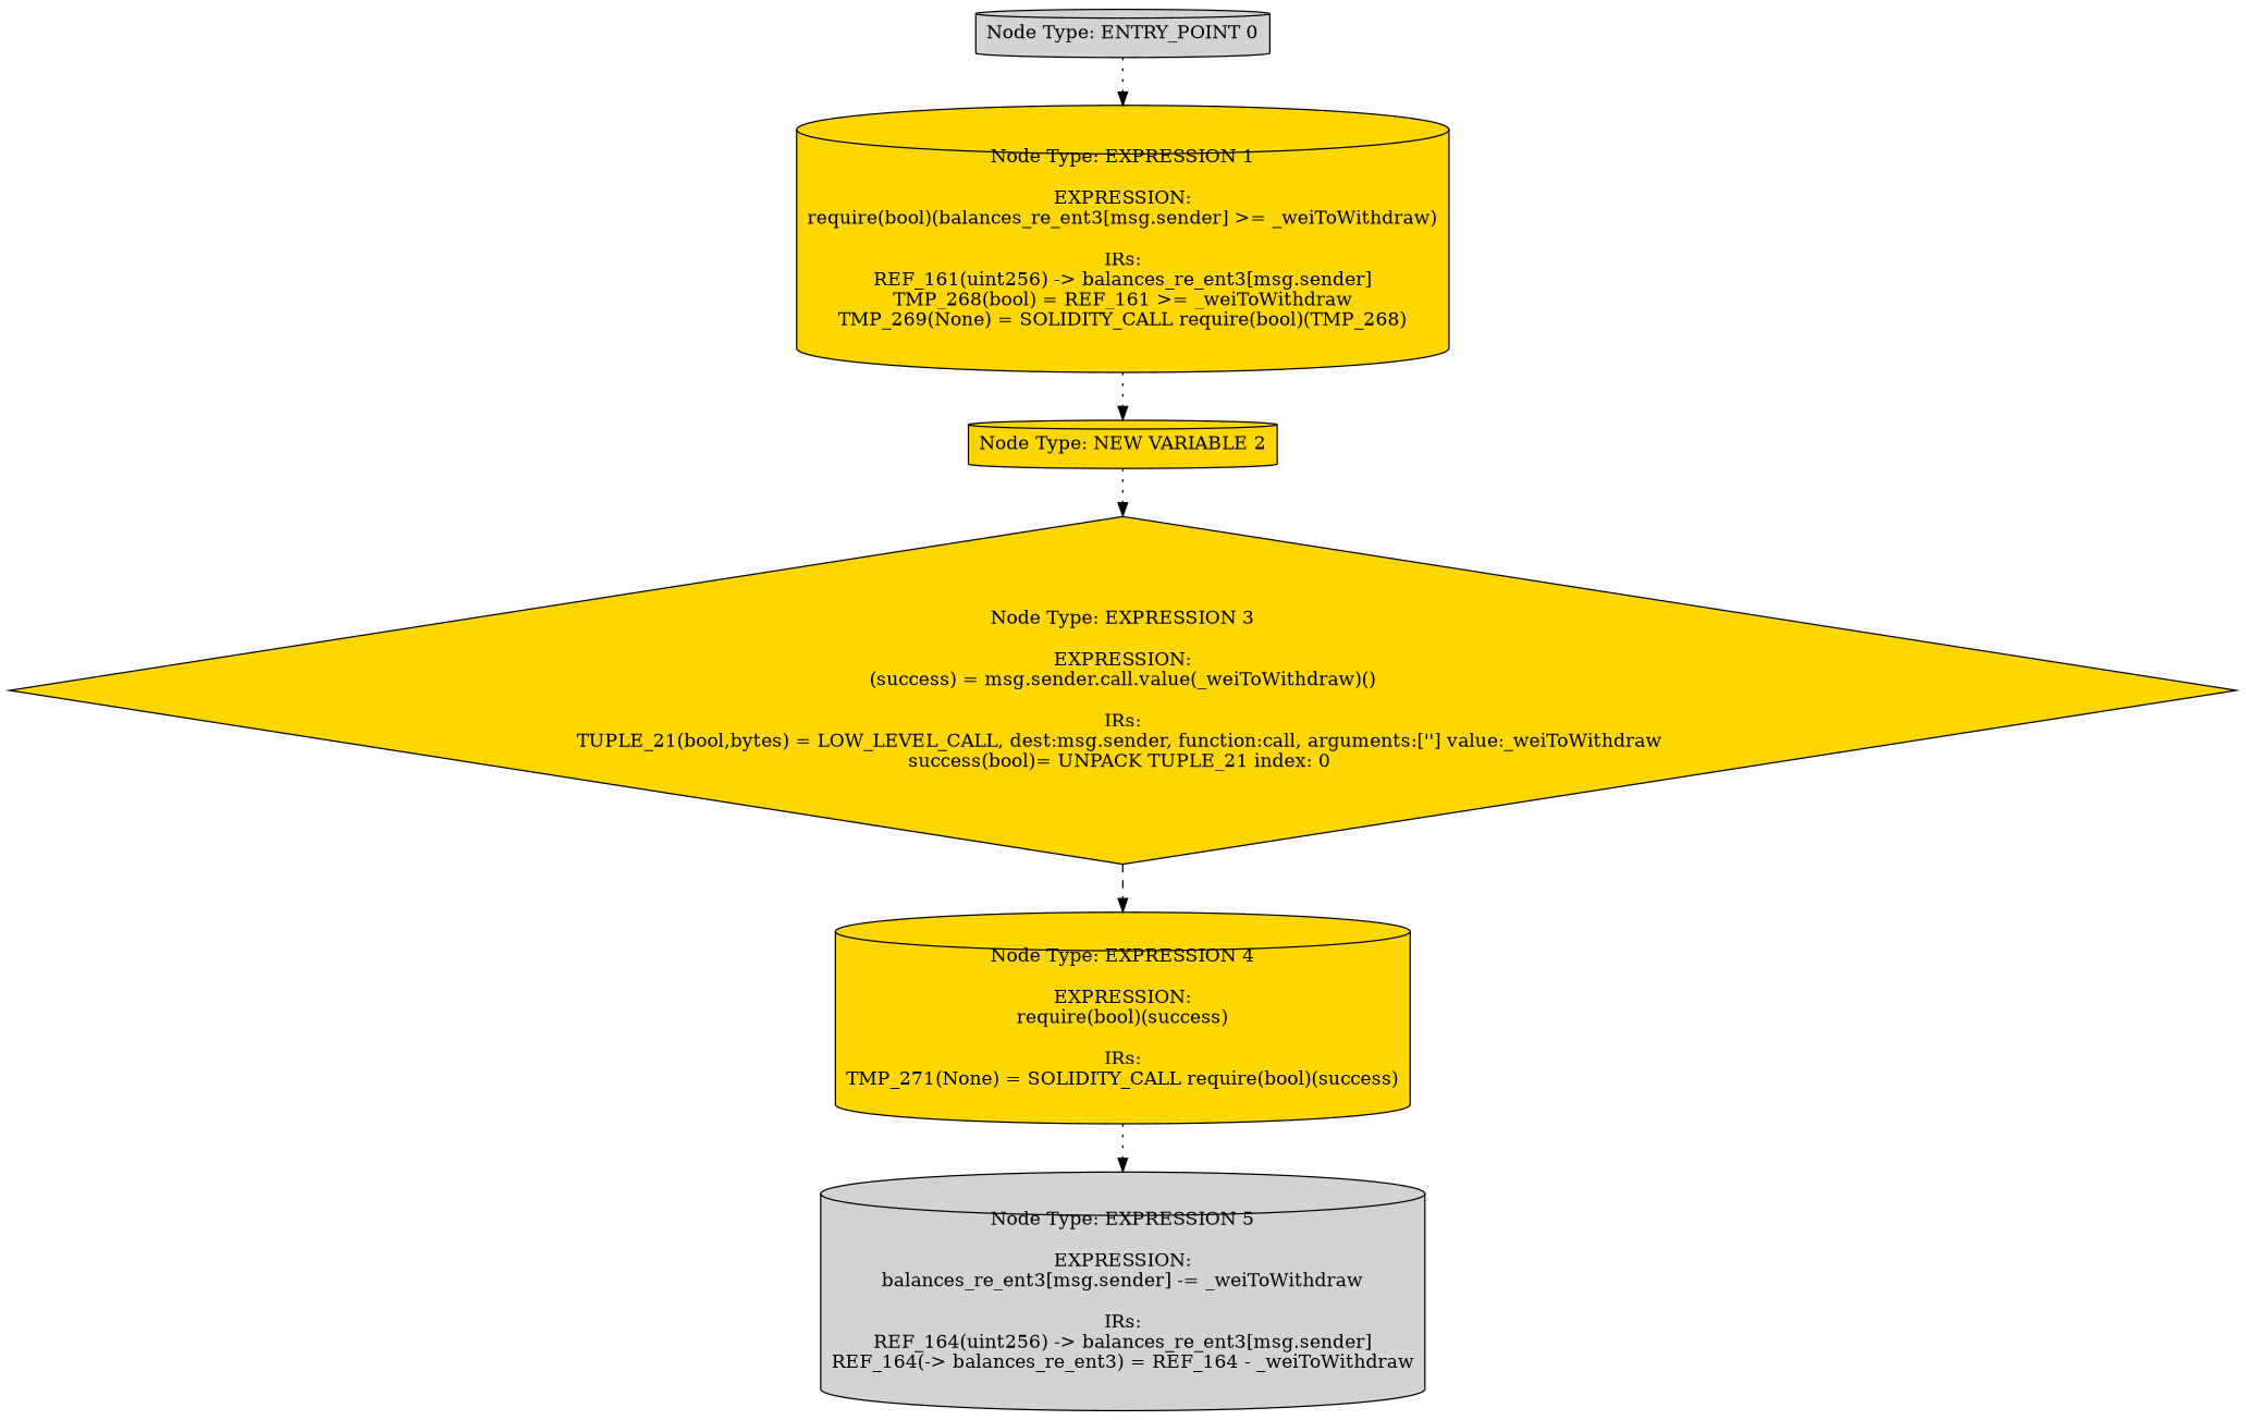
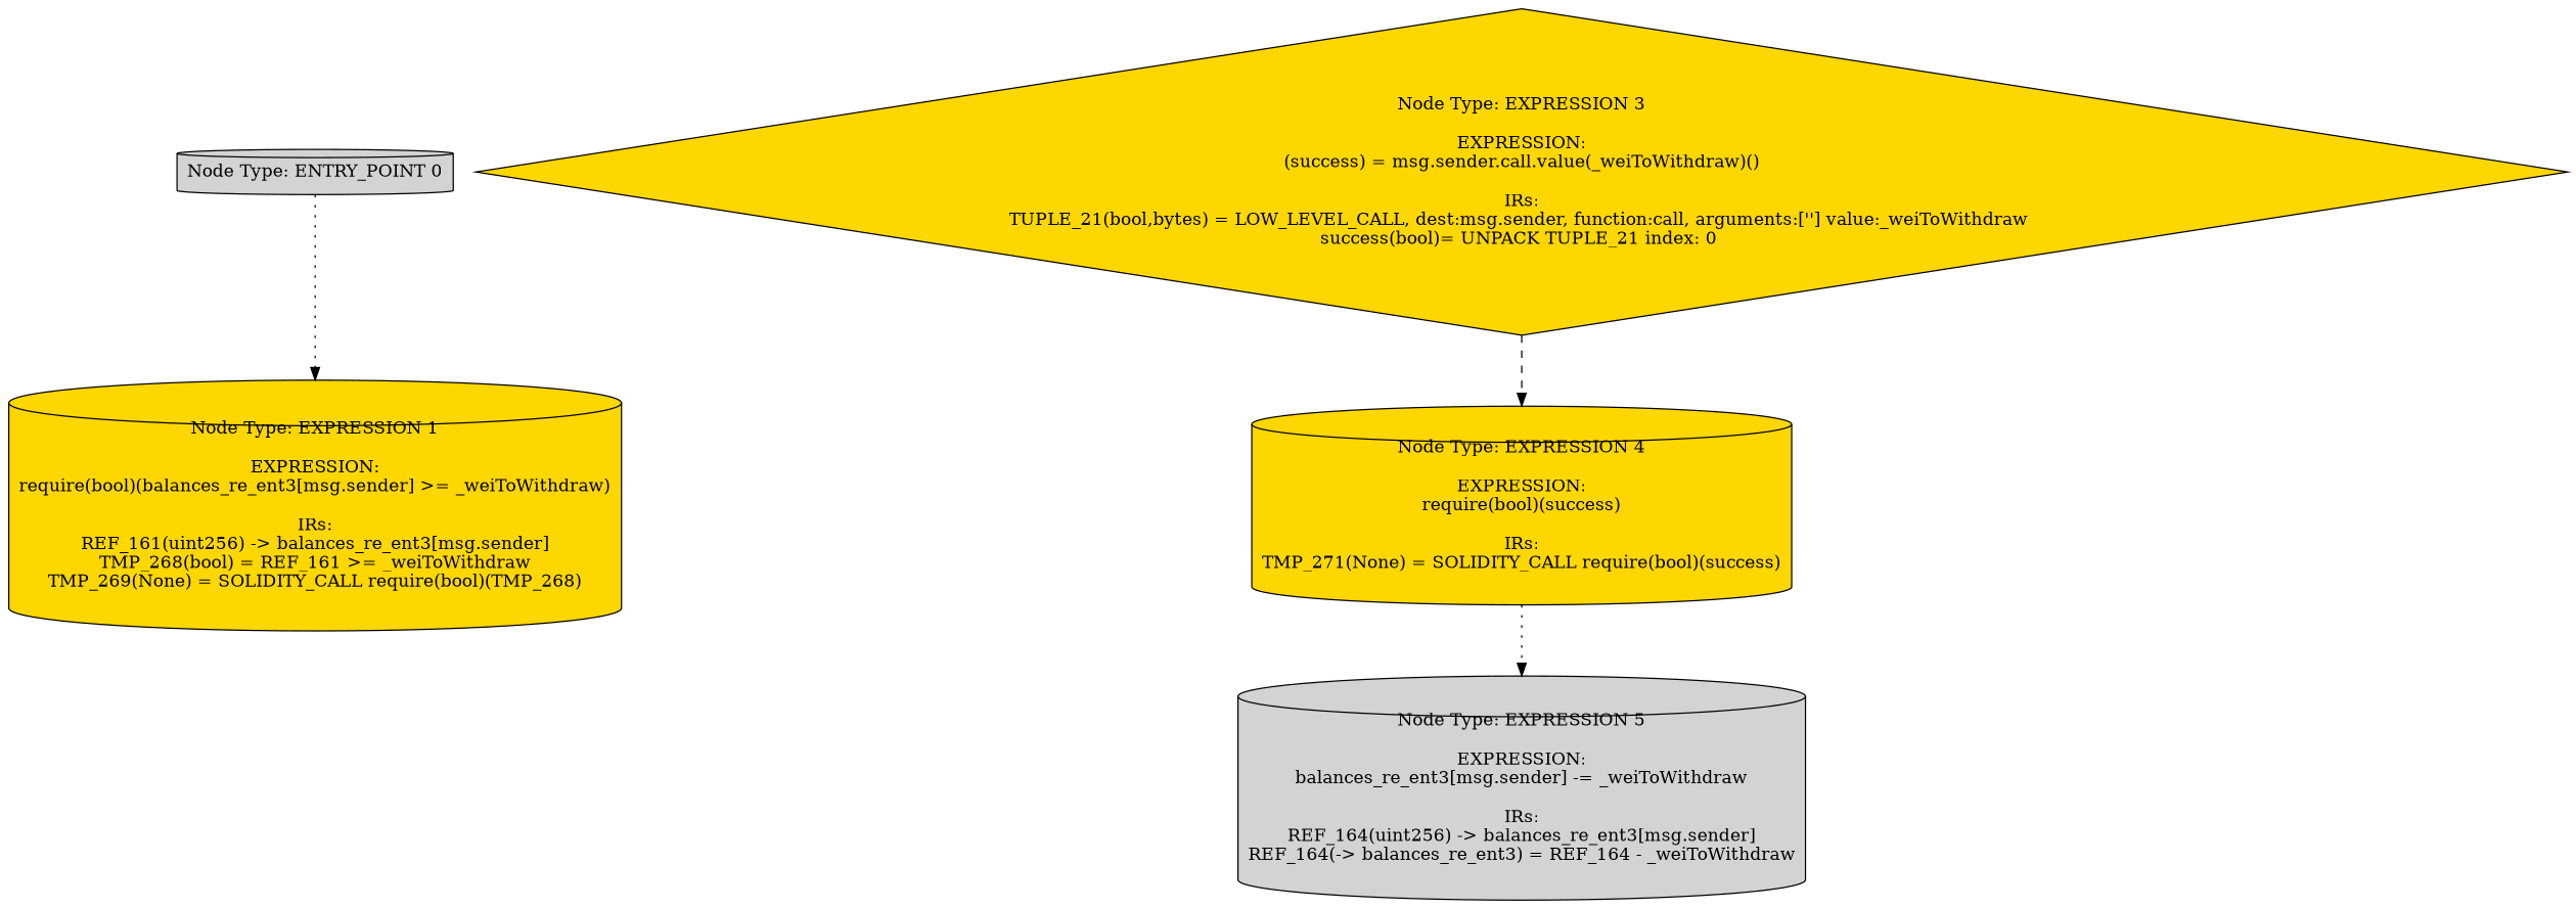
  digraph {
    node [style=filled fillcolor=gold shape=cylinder]
    edge [style=dotted]
    n1 [label="Node Type: ENTRY_POINT 0\n" fillcolor=lightgrey]
    n2 [label="Node Type: EXPRESSION 1\n\nEXPRESSION:\nrequire(bool)(balances_re_ent3[msg.sender] >= _weiToWithdraw)\n\nIRs:\nREF_161(uint256) -> balances_re_ent3[msg.sender]\nTMP_268(bool) = REF_161 >= _weiToWithdraw\nTMP_269(None) = SOLIDITY_CALL require(bool)(TMP_268)"]
-   n3 [label="Node Type: NEW VARIABLE 2\n"]
    n4 [label="Node Type: EXPRESSION 3\n\nEXPRESSION:\n(success) = msg.sender.call.value(_weiToWithdraw)()\n\nIRs:\nTUPLE_21(bool,bytes) = LOW_LEVEL_CALL, dest:msg.sender, function:call, arguments:[''] value:_weiToWithdraw \nsuccess(bool)= UNPACK TUPLE_21 index: 0 " shape=diamond]
    n5 [label="Node Type: EXPRESSION 4\n\nEXPRESSION:\nrequire(bool)(success)\n\nIRs:\nTMP_271(None) = SOLIDITY_CALL require(bool)(success)"]
    n6 [label="Node Type: EXPRESSION 5\n\nEXPRESSION:\nbalances_re_ent3[msg.sender] -= _weiToWithdraw\n\nIRs:\nREF_164(uint256) -> balances_re_ent3[msg.sender]\nREF_164(-> balances_re_ent3) = REF_164 - _weiToWithdraw" fillcolor=lightgrey]
    n1 -> n2
-   n2 -> n3
-   n3 -> n4
    n4 -> n5 [style=dashed]
    n5 -> n6
  }
